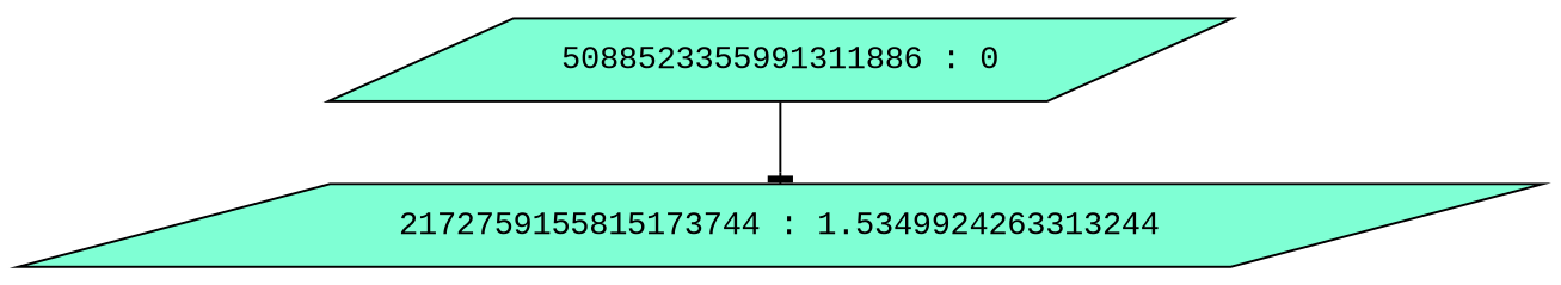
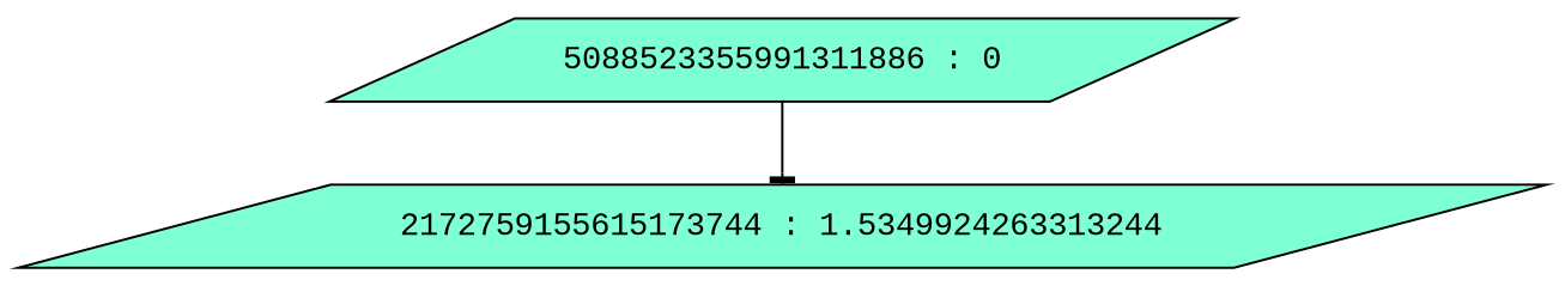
  digraph {
    fontname="Liberation Mono"
    node [style=filled fillcolor=aquamarine shape=parallelogram fontname="Liberation Mono"]
    n1 [label="5088523355991311886 : 0"]
-   n2 [label="2172759155815173744 : 1.5349924263313244"]
+   n2 [label="2172759155615173744 : 1.5349924263313244"]
    n1 -> n2 [arrowhead=tee fontname="Liberation Mono"]
  }
